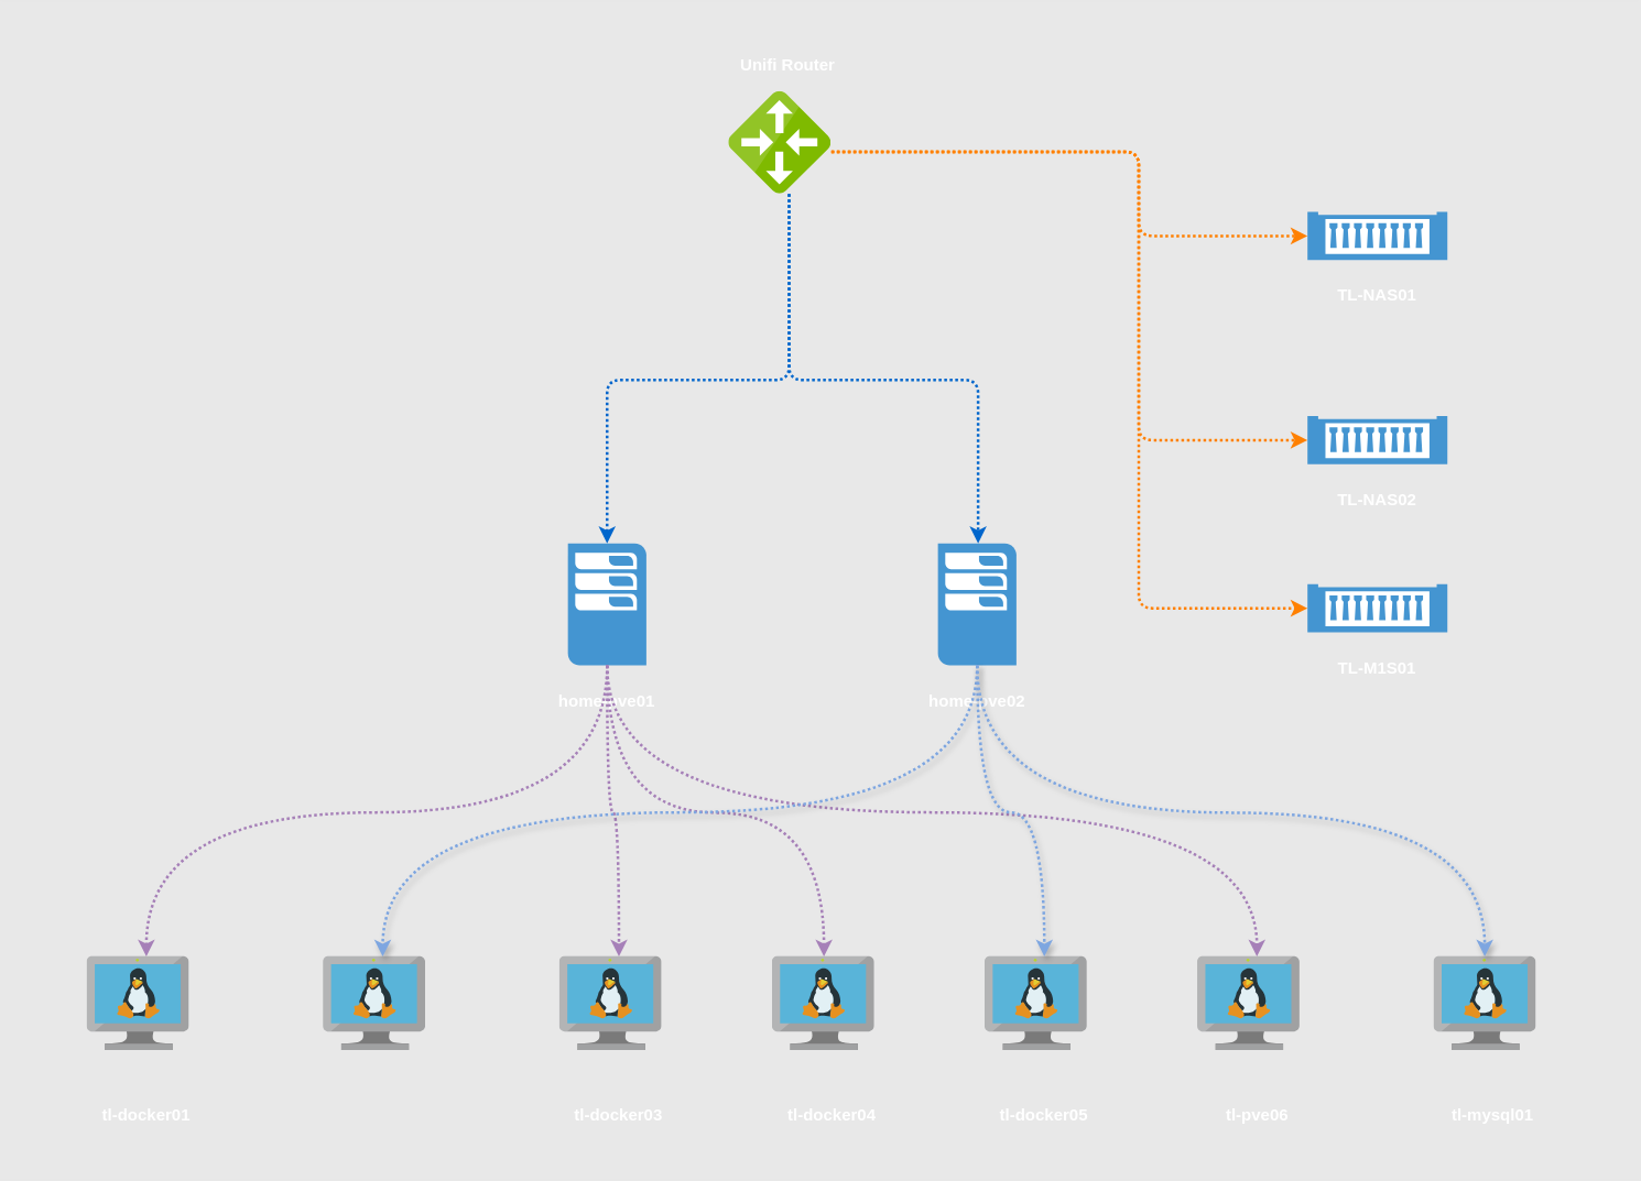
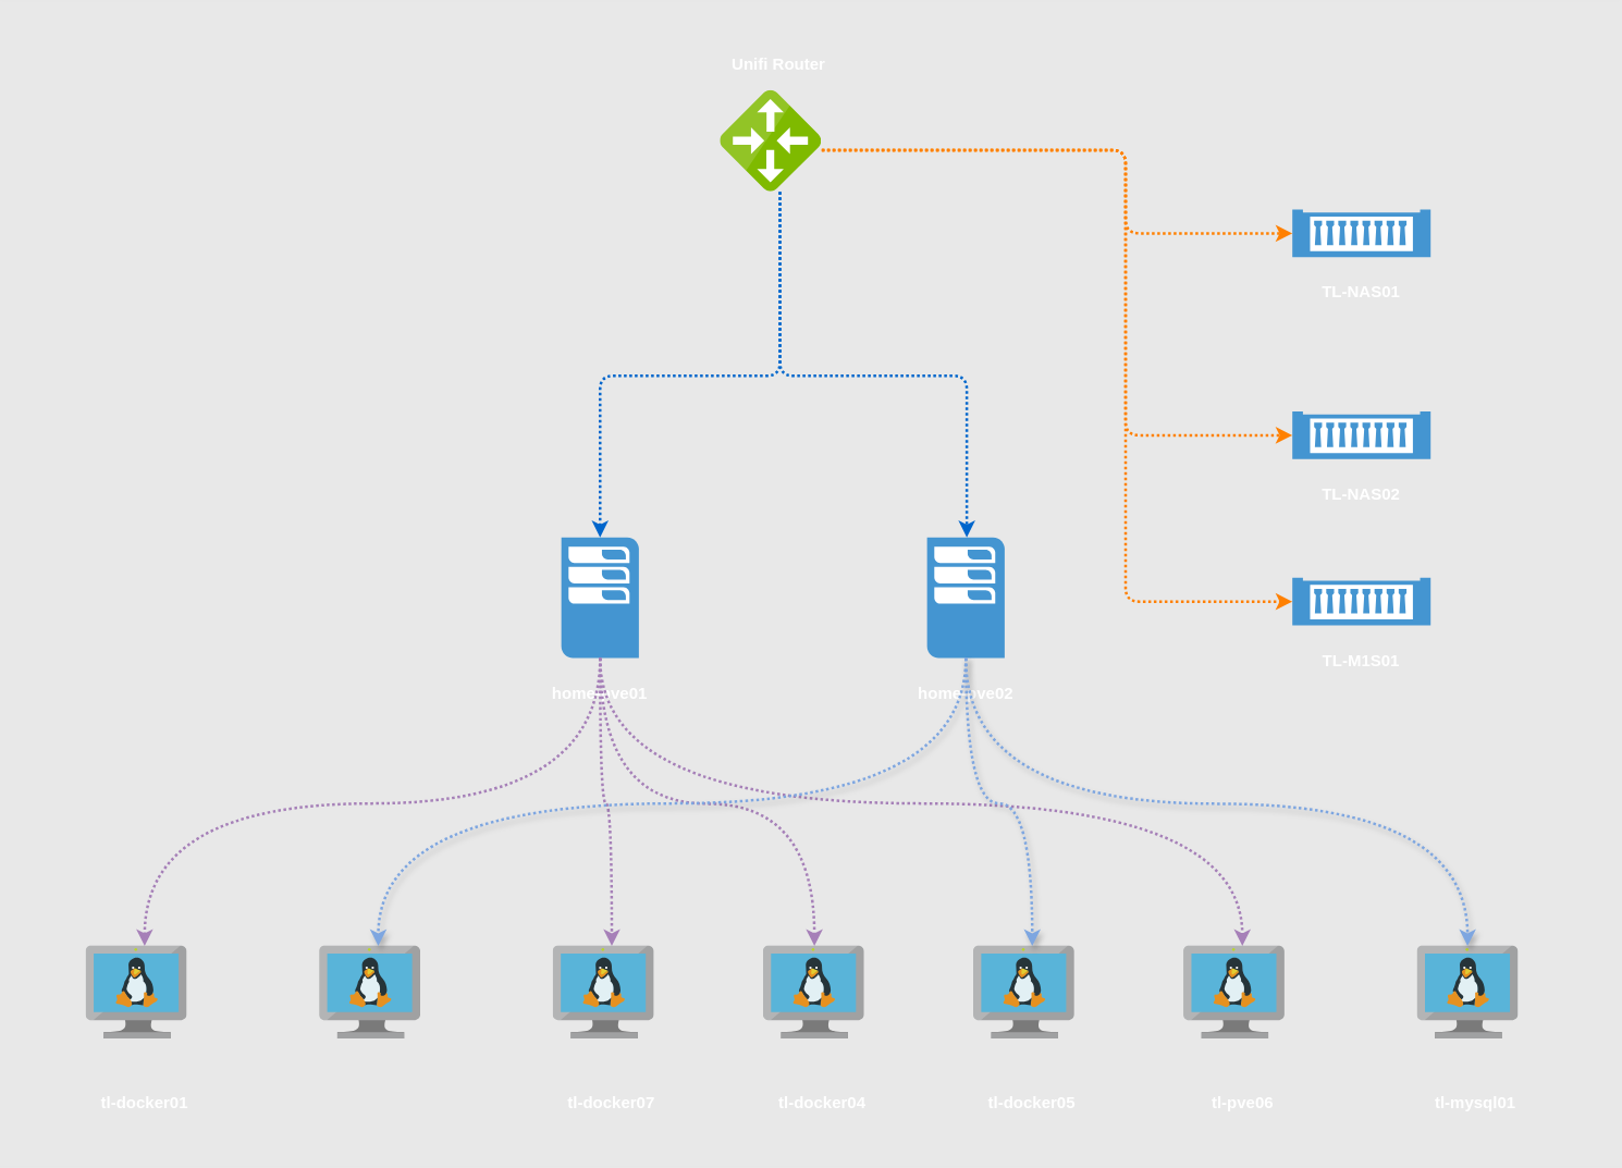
  <mxCell id="0" />
  <mxCell id="1" parent="0" />
  <mxCell id="2" value="" style="group;movable=1;resizable=1;rotatable=1;deletable=1;editable=1;locked=0;connectable=1;" parent="1" vertex="1" connectable="0"><mxGeometry x="657.821" y="394.254" width="120.149" height="141.079" as="geometry" /></mxCell>
  <mxCell id="3" value="" style="pointerEvents=1;shadow=0;dashed=0;html=1;strokeColor=none;fillColor=#4495D1;labelPosition=center;verticalLabelPosition=bottom;verticalAlign=top;align=center;outlineConnect=0;shape=mxgraph.veeam.2d.esx_esxi;movable=1;resizable=1;rotatable=1;deletable=1;editable=1;locked=0;connectable=1;" parent="2" vertex="1"><mxGeometry x="23.0" width="56.985" height="88.698" as="geometry" /></mxCell>
  <mxCell id="4" value="&lt;b&gt;&lt;font style=&quot;color: rgb(255, 255, 255);&quot;&gt;home-pve02&lt;/font&gt;&lt;/b&gt;" style="text;html=1;align=center;verticalAlign=middle;whiteSpace=wrap;rounded=0;movable=1;resizable=1;rotatable=1;deletable=1;editable=1;locked=0;connectable=1;" parent="2" vertex="1"><mxGeometry x="-17.164" y="88.698" width="137.313" height="52.381" as="geometry" /></mxCell>
  <mxCell id="5" value="" style="group;movable=1;resizable=1;rotatable=1;deletable=1;editable=1;locked=0;connectable=1;" parent="1" vertex="1" connectable="0"><mxGeometry x="486.179" y="66" width="171.642" height="139.683" as="geometry" /></mxCell>
  <mxCell id="6" value="" style="image;sketch=0;aspect=fixed;points=[];align=center;fontSize=12;image=img/lib/mscae/Local_Network_Gateways.svg;container=0;movable=1;resizable=1;rotatable=1;deletable=1;editable=1;locked=0;connectable=1;" parent="5" vertex="1"><mxGeometry x="42.91" width="74.305" height="74.305" as="geometry" /></mxCell>
  <mxCell id="7" value="&lt;b&gt;&lt;font style=&quot;color: rgb(255, 255, 255);&quot;&gt;Unifi Router&lt;/font&gt;&lt;/b&gt;" style="text;html=1;align=center;verticalAlign=middle;whiteSpace=wrap;rounded=0;container=0;movable=1;resizable=1;rotatable=1;deletable=1;editable=1;locked=0;connectable=1;" parent="5" vertex="1"><mxGeometry y="-45.397" width="171.642" height="52.381" as="geometry" /></mxCell>
  <mxCell id="8" style="edgeStyle=orthogonalEdgeStyle;rounded=1;orthogonalLoop=1;jettySize=auto;html=1;dashed=1;dashPattern=1 1;strokeWidth=2;jumpSize=6;curved=0;strokeColor=#0066CC;movable=1;resizable=1;rotatable=1;deletable=1;editable=1;locked=0;connectable=1;" parent="1" source="6" target="44" edge="1"><mxGeometry relative="1" as="geometry"><Array as="points"><mxPoint x="572.687" y="275.524" /><mxPoint x="440.522" y="275.524" /></Array></mxGeometry></mxCell>
  <mxCell id="9" style="edgeStyle=orthogonalEdgeStyle;rounded=1;orthogonalLoop=1;jettySize=auto;html=1;dashed=1;dashPattern=1 1;strokeWidth=2;jumpStyle=arc;flowAnimation=0;jumpSize=6;curved=0;strokeColor=#0066CC;movable=1;resizable=1;rotatable=1;deletable=1;editable=1;locked=0;connectable=1;" parent="1" source="6" target="3" edge="1"><mxGeometry relative="1" as="geometry"><Array as="points"><mxPoint x="572.687" y="275.524" /><mxPoint x="710" y="275.524" /></Array></mxGeometry></mxCell>
  <mxCell id="10" value="" style="group;movable=1;resizable=1;rotatable=1;deletable=1;editable=1;locked=0;connectable=1;" parent="1" vertex="1" connectable="0"><mxGeometry x="20" y="694.571" width="171.642" height="141.429" as="geometry" /></mxCell>
  <mxCell id="11" value="" style="image;sketch=0;aspect=fixed;html=1;points=[];align=center;fontSize=12;image=img/lib/mscae/VM_Linux.svg;movable=1;resizable=1;rotatable=1;deletable=1;editable=1;locked=0;connectable=1;" parent="10" vertex="1"><mxGeometry x="42.91" width="74.305" height="68.36" as="geometry" /></mxCell>
  <mxCell id="12" value="&lt;b&gt;&lt;font style=&quot;color: rgb(255, 255, 255);&quot;&gt;tl-docker01&lt;/font&gt;&lt;/b&gt;" style="text;html=1;align=center;verticalAlign=middle;whiteSpace=wrap;rounded=0;movable=1;resizable=1;rotatable=1;deletable=1;editable=1;locked=0;connectable=1;" parent="10" vertex="1"><mxGeometry y="89.048" width="171.642" height="52.381" as="geometry" /></mxCell>
  <mxCell id="13" value="" style="group;movable=1;resizable=1;rotatable=1;deletable=1;editable=1;locked=0;connectable=1;" parent="1" vertex="1" connectable="0"><mxGeometry x="191.642" y="694.571" width="171.642" height="141.429" as="geometry" /></mxCell>
  <mxCell id="14" value="" style="image;sketch=0;aspect=fixed;html=1;points=[];align=center;fontSize=12;image=img/lib/mscae/VM_Linux.svg;movable=1;resizable=1;rotatable=1;deletable=1;editable=1;locked=0;connectable=1;" parent="13" vertex="1"><mxGeometry x="42.91" width="74.305" height="68.36" as="geometry" /></mxCell>
  <mxCell id="15" value="" style="group;movable=1;resizable=1;rotatable=1;deletable=1;editable=1;locked=0;connectable=1;" parent="1" vertex="1" connectable="0"><mxGeometry x="363.284" y="694.571" width="171.642" height="141.429" as="geometry" /></mxCell>
  <mxCell id="16" value="" style="image;sketch=0;aspect=fixed;html=1;points=[];align=center;fontSize=12;image=img/lib/mscae/VM_Linux.svg;movable=1;resizable=1;rotatable=1;deletable=1;editable=1;locked=0;connectable=1;" parent="15" vertex="1"><mxGeometry x="42.91" width="74.305" height="68.36" as="geometry" /></mxCell>
- <mxCell id="17" value="&lt;b&gt;&lt;font style=&quot;color: rgb(255, 255, 255);&quot;&gt;tl-docker03&lt;/font&gt;&lt;/b&gt;" style="text;html=1;align=center;verticalAlign=middle;whiteSpace=wrap;rounded=0;movable=1;resizable=1;rotatable=1;deletable=1;editable=1;locked=0;connectable=1;" parent="15" vertex="1"><mxGeometry y="89.048" width="171.642" height="52.381" as="geometry" /></mxCell>
+ <mxCell id="17" value="&lt;b&gt;&lt;font style=&quot;color: rgb(255, 255, 255);&quot;&gt;tl-docker07&lt;/font&gt;&lt;/b&gt;" style="text;html=1;align=center;verticalAlign=middle;whiteSpace=wrap;rounded=0;movable=1;resizable=1;rotatable=1;deletable=1;editable=1;locked=0;connectable=1;" parent="15" vertex="1"><mxGeometry y="89.048" width="171.642" height="52.381" as="geometry" /></mxCell>
  <mxCell id="18" value="" style="group;movable=1;resizable=1;rotatable=1;deletable=1;editable=1;locked=0;connectable=1;fontStyle=1" parent="1" vertex="1" connectable="0"><mxGeometry x="517.761" y="694.571" width="171.642" height="141.429" as="geometry" /></mxCell>
  <mxCell id="19" value="" style="image;sketch=0;aspect=fixed;html=1;points=[];align=center;fontSize=12;image=img/lib/mscae/VM_Linux.svg;movable=1;resizable=1;rotatable=1;deletable=1;editable=1;locked=0;connectable=1;" parent="18" vertex="1"><mxGeometry x="42.91" width="74.305" height="68.36" as="geometry" /></mxCell>
  <mxCell id="20" value="&lt;b&gt;&lt;font style=&quot;color: rgb(255, 255, 255);&quot;&gt;tl-docker04&lt;/font&gt;&lt;/b&gt;" style="text;html=1;align=center;verticalAlign=middle;whiteSpace=wrap;rounded=0;movable=1;resizable=1;rotatable=1;deletable=1;editable=1;locked=0;connectable=1;" parent="18" vertex="1"><mxGeometry y="89.048" width="171.642" height="52.381" as="geometry" /></mxCell>
  <mxCell id="21" value="" style="group;movable=1;resizable=1;rotatable=1;deletable=1;editable=1;locked=0;connectable=1;" parent="1" vertex="1" connectable="0"><mxGeometry x="672.239" y="694.571" width="171.642" height="141.429" as="geometry" /></mxCell>
  <mxCell id="22" value="" style="image;sketch=0;aspect=fixed;html=1;points=[];align=center;fontSize=12;image=img/lib/mscae/VM_Linux.svg;movable=1;resizable=1;rotatable=1;deletable=1;editable=1;locked=0;connectable=1;" parent="21" vertex="1"><mxGeometry x="42.91" width="74.305" height="68.36" as="geometry" /></mxCell>
  <mxCell id="23" value="&lt;b&gt;&lt;font style=&quot;color: rgb(255, 255, 255);&quot;&gt;tl-docker05&lt;/font&gt;&lt;/b&gt;" style="text;html=1;align=center;verticalAlign=middle;whiteSpace=wrap;rounded=0;movable=1;resizable=1;rotatable=1;deletable=1;editable=1;locked=0;connectable=1;" parent="21" vertex="1"><mxGeometry y="89.048" width="171.642" height="52.381" as="geometry" /></mxCell>
  <mxCell id="24" value="" style="group;movable=1;resizable=1;rotatable=1;deletable=1;editable=1;locked=0;connectable=1;" parent="1" vertex="1" connectable="0"><mxGeometry x="826.716" y="694.571" width="171.642" height="141.429" as="geometry" /></mxCell>
  <mxCell id="25" value="" style="image;sketch=0;aspect=fixed;html=1;points=[];align=center;fontSize=12;image=img/lib/mscae/VM_Linux.svg;movable=1;resizable=1;rotatable=1;deletable=1;editable=1;locked=0;connectable=1;" parent="24" vertex="1"><mxGeometry x="42.91" width="74.305" height="68.36" as="geometry" /></mxCell>
  <mxCell id="26" value="&lt;b&gt;&lt;font style=&quot;color: rgb(255, 255, 255);&quot;&gt;tl-pve06&lt;/font&gt;&lt;/b&gt;" style="text;html=1;align=center;verticalAlign=middle;whiteSpace=wrap;rounded=0;movable=1;resizable=1;rotatable=1;deletable=1;editable=1;locked=0;connectable=1;" parent="24" vertex="1"><mxGeometry y="89.048" width="171.642" height="52.381" as="geometry" /></mxCell>
  <mxCell id="27" value="" style="group;movable=1;resizable=1;rotatable=1;deletable=1;editable=1;locked=0;connectable=1;" parent="1" vertex="1" connectable="0"><mxGeometry x="998.358" y="694.571" width="171.642" height="141.429" as="geometry" /></mxCell>
  <mxCell id="28" value="" style="image;sketch=0;aspect=fixed;html=1;points=[];align=center;fontSize=12;image=img/lib/mscae/VM_Linux.svg;movable=1;resizable=1;rotatable=1;deletable=1;editable=1;locked=0;connectable=1;" parent="27" vertex="1"><mxGeometry x="42.91" width="74.305" height="68.36" as="geometry" /></mxCell>
  <mxCell id="29" value="&lt;b&gt;&lt;font style=&quot;color: rgb(255, 255, 255);&quot;&gt;tl-mysql01&lt;/font&gt;&lt;/b&gt;" style="text;html=1;align=center;verticalAlign=middle;whiteSpace=wrap;rounded=0;movable=1;resizable=1;rotatable=1;deletable=1;editable=1;locked=0;connectable=1;" parent="27" vertex="1"><mxGeometry y="89.048" width="171.642" height="52.381" as="geometry" /></mxCell>
  <mxCell id="30" value="11" style="group;movable=1;resizable=1;rotatable=1;deletable=1;editable=1;locked=0;connectable=1;" parent="1" vertex="1" connectable="0"><mxGeometry x="914.254" y="153.302" width="171.642" height="87.302" as="geometry" /></mxCell>
  <mxCell id="31" value="" style="shadow=0;dashed=0;html=1;strokeColor=none;fillColor=#4495D1;labelPosition=center;verticalLabelPosition=bottom;verticalAlign=top;align=center;outlineConnect=0;shape=mxgraph.veeam.2d.physical_storage;movable=1;resizable=1;rotatable=1;deletable=1;editable=1;locked=0;connectable=1;" parent="30" vertex="1"><mxGeometry x="35.015" width="101.612" height="34.921" as="geometry" /></mxCell>
  <mxCell id="32" value="TL-NAS01" style="text;html=1;align=center;verticalAlign=middle;whiteSpace=wrap;rounded=0;movable=1;resizable=1;rotatable=1;deletable=1;editable=1;locked=0;connectable=1;fontStyle=1;fontColor=#FFFFFF;" parent="30" vertex="1"><mxGeometry y="34.921" width="171.642" height="52.381" as="geometry" /></mxCell>
  <mxCell id="33" value="" style="group;movable=1;resizable=1;rotatable=1;deletable=1;editable=1;locked=0;connectable=1;" parent="1" vertex="1" connectable="0"><mxGeometry x="914.254" y="301.714" width="171.642" height="87.302" as="geometry" /></mxCell>
  <mxCell id="34" value="" style="shadow=0;dashed=0;html=1;strokeColor=none;fillColor=#4495D1;labelPosition=center;verticalLabelPosition=bottom;verticalAlign=top;align=center;outlineConnect=0;shape=mxgraph.veeam.2d.physical_storage;movable=1;resizable=1;rotatable=1;deletable=1;editable=1;locked=0;connectable=1;" parent="33" vertex="1"><mxGeometry x="35.015" width="101.612" height="34.921" as="geometry" /></mxCell>
  <mxCell id="35" value="&lt;b&gt;&lt;font style=&quot;color: rgb(255, 255, 255);&quot;&gt;TL-NAS02&lt;/font&gt;&lt;/b&gt;" style="text;html=1;align=center;verticalAlign=middle;whiteSpace=wrap;rounded=0;movable=1;resizable=1;rotatable=1;deletable=1;editable=1;locked=0;connectable=1;" parent="33" vertex="1"><mxGeometry y="34.921" width="171.642" height="52.381" as="geometry" /></mxCell>
  <mxCell id="36" value="" style="group;movable=1;resizable=1;rotatable=1;deletable=1;editable=1;locked=0;connectable=1;" parent="1" vertex="1" connectable="0"><mxGeometry x="914.254" y="423.937" width="171.642" height="87.302" as="geometry" /></mxCell>
  <mxCell id="37" value="" style="shadow=0;dashed=0;html=1;strokeColor=none;fillColor=#4495D1;labelPosition=center;verticalLabelPosition=bottom;verticalAlign=top;align=center;outlineConnect=0;shape=mxgraph.veeam.2d.physical_storage;movable=1;resizable=1;rotatable=1;deletable=1;editable=1;locked=0;connectable=1;" parent="36" vertex="1"><mxGeometry x="35.015" width="101.612" height="34.921" as="geometry" /></mxCell>
  <mxCell id="38" value="&lt;font style=&quot;color: rgb(255, 255, 255);&quot;&gt;&lt;b&gt;TL-M1S01&lt;/b&gt;&lt;/font&gt;" style="text;html=1;align=center;verticalAlign=middle;whiteSpace=wrap;rounded=0;movable=1;resizable=1;rotatable=1;deletable=1;editable=1;locked=0;connectable=1;" parent="36" vertex="1"><mxGeometry y="34.921" width="171.642" height="52.381" as="geometry" /></mxCell>
  <mxCell id="39" style="edgeStyle=orthogonalEdgeStyle;rounded=1;orthogonalLoop=1;jettySize=auto;html=1;curved=0;dashed=1;dashPattern=1 1;strokeWidth=2;strokeColor=#FF8000;movable=1;resizable=1;rotatable=1;deletable=1;editable=1;locked=0;connectable=1;" parent="1" source="6" target="31" edge="1"><mxGeometry relative="1" as="geometry"><Array as="points"><mxPoint x="826.716" y="109.651" /><mxPoint x="826.716" y="170.762" /></Array></mxGeometry></mxCell>
  <mxCell id="40" style="edgeStyle=orthogonalEdgeStyle;rounded=1;orthogonalLoop=1;jettySize=auto;html=1;dashed=1;dashPattern=1 1;curved=0;strokeWidth=2;strokeColor=#FF8000;movable=1;resizable=1;rotatable=1;deletable=1;editable=1;locked=0;connectable=1;" parent="1" source="6" target="34" edge="1"><mxGeometry relative="1" as="geometry"><Array as="points"><mxPoint x="826.716" y="109.651" /><mxPoint x="826.716" y="319.175" /></Array></mxGeometry></mxCell>
  <mxCell id="41" style="edgeStyle=orthogonalEdgeStyle;rounded=1;orthogonalLoop=1;jettySize=auto;html=1;dashed=1;dashPattern=1 1;curved=0;startArrow=none;startFill=0;strokeWidth=2;strokeColor=#FF8000;movable=1;resizable=1;rotatable=1;deletable=1;editable=1;locked=0;connectable=1;" parent="1" source="6" target="37" edge="1"><mxGeometry relative="1" as="geometry"><Array as="points"><mxPoint x="826.716" y="109.651" /><mxPoint x="826.716" y="441.397" /></Array></mxGeometry></mxCell>
  <mxCell id="42" style="edgeStyle=orthogonalEdgeStyle;rounded=0;orthogonalLoop=1;jettySize=auto;html=1;exitX=0.5;exitY=0;exitDx=0;exitDy=0;dashed=1;dashPattern=1 1;strokeWidth=2;strokeColor=#A680B8;movable=1;resizable=1;rotatable=1;deletable=1;editable=1;locked=0;connectable=1;curved=1;" parent="1" source="45" target="11" edge="1"><mxGeometry relative="1" as="geometry"><Array as="points"><mxPoint x="440.522" y="589.81" /><mxPoint x="105.821" y="589.81" /></Array></mxGeometry></mxCell>
  <mxCell id="43" value="" style="group;movable=1;resizable=1;rotatable=1;deletable=1;editable=1;locked=0;connectable=1;" parent="1" vertex="1" connectable="0"><mxGeometry x="389.03" y="394.254" width="120.149" height="141.079" as="geometry" /></mxCell>
  <mxCell id="44" value="" style="pointerEvents=1;shadow=0;dashed=0;html=1;strokeColor=none;fillColor=#4495D1;labelPosition=center;verticalLabelPosition=bottom;verticalAlign=top;align=center;outlineConnect=0;shape=mxgraph.veeam.2d.esx_esxi;movable=1;resizable=1;rotatable=1;deletable=1;editable=1;locked=0;connectable=1;" parent="43" vertex="1"><mxGeometry x="23.0" width="56.985" height="88.698" as="geometry" /></mxCell>
  <mxCell id="45" value="&lt;b&gt;&lt;font style=&quot;color: rgb(255, 255, 255);&quot;&gt;home-pve01&lt;/font&gt;&lt;/b&gt;" style="text;html=1;align=center;verticalAlign=middle;whiteSpace=wrap;rounded=0;movable=1;resizable=1;rotatable=1;deletable=1;editable=1;locked=0;connectable=1;" parent="43" vertex="1"><mxGeometry x="-17.164" y="88.698" width="137.313" height="52.381" as="geometry" /></mxCell>
  <mxCell id="46" style="edgeStyle=orthogonalEdgeStyle;rounded=0;orthogonalLoop=1;jettySize=auto;html=1;exitX=0.5;exitY=0;exitDx=0;exitDy=0;dashed=1;dashPattern=1 1;strokeWidth=2;strokeColor=#A680B8;movable=1;resizable=1;rotatable=1;deletable=1;editable=1;locked=0;connectable=1;curved=1;" parent="1" source="45" target="16" edge="1"><mxGeometry relative="1" as="geometry"><Array as="points"><mxPoint x="440.522" y="589.81" /><mxPoint x="449.104" y="589.81" /></Array></mxGeometry></mxCell>
  <mxCell id="47" style="edgeStyle=orthogonalEdgeStyle;rounded=0;orthogonalLoop=1;jettySize=auto;html=1;exitX=0.5;exitY=0;exitDx=0;exitDy=0;dashed=1;dashPattern=1 1;strokeWidth=2;strokeColor=#A680B8;movable=1;resizable=1;rotatable=1;deletable=1;editable=1;locked=0;connectable=1;curved=1;" parent="1" source="45" target="19" edge="1"><mxGeometry relative="1" as="geometry"><Array as="points"><mxPoint x="441" y="590" /><mxPoint x="598" y="590" /></Array></mxGeometry></mxCell>
  <mxCell id="48" style="edgeStyle=orthogonalEdgeStyle;rounded=0;orthogonalLoop=1;jettySize=auto;html=1;exitX=0.5;exitY=0;exitDx=0;exitDy=0;dashed=1;dashPattern=1 1;strokeWidth=2;strokeColor=#A680B8;movable=1;resizable=1;rotatable=1;deletable=1;editable=1;locked=0;connectable=1;curved=1;" parent="1" source="45" target="25" edge="1"><mxGeometry relative="1" as="geometry"><Array as="points"><mxPoint x="440.522" y="589.81" /><mxPoint x="912.537" y="589.81" /></Array></mxGeometry></mxCell>
  <mxCell id="49" style="edgeStyle=orthogonalEdgeStyle;rounded=0;orthogonalLoop=1;jettySize=auto;html=1;exitX=0.5;exitY=0;exitDx=0;exitDy=0;dashed=1;dashPattern=1 1;strokeWidth=2;strokeColor=#7EA6E0;movable=1;resizable=1;rotatable=1;deletable=1;editable=1;locked=0;connectable=1;curved=1;shadow=1;jumpStyle=none;" parent="1" source="4" target="14" edge="1"><mxGeometry relative="1" as="geometry"><Array as="points"><mxPoint x="710" y="589.81" /><mxPoint x="277.463" y="589.81" /></Array></mxGeometry></mxCell>
  <mxCell id="50" style="edgeStyle=orthogonalEdgeStyle;rounded=0;orthogonalLoop=1;jettySize=auto;html=1;exitX=0.5;exitY=0;exitDx=0;exitDy=0;dashed=1;dashPattern=1 1;strokeWidth=2;strokeColor=#7EA6E0;movable=1;resizable=1;rotatable=1;deletable=1;editable=1;locked=0;connectable=1;curved=1;shadow=1;" parent="1" source="4" target="22" edge="1"><mxGeometry relative="1" as="geometry"><Array as="points"><mxPoint x="710" y="589.81" /><mxPoint x="758.06" y="589.81" /></Array></mxGeometry></mxCell>
  <mxCell id="51" style="edgeStyle=orthogonalEdgeStyle;rounded=0;orthogonalLoop=1;jettySize=auto;html=1;dashed=1;dashPattern=1 1;strokeWidth=2;strokeColor=#7EA6E0;movable=1;resizable=1;rotatable=1;deletable=1;editable=1;locked=0;connectable=1;curved=1;exitX=0.5;exitY=0;exitDx=0;exitDy=0;shadow=1;" parent="1" source="4" target="28" edge="1"><mxGeometry relative="1" as="geometry"><Array as="points"><mxPoint x="709" y="590" /><mxPoint x="1078" y="590" /></Array><mxPoint x="717.22" y="466.002" as="sourcePoint" /><mxPoint x="1070" y="686" as="targetPoint" /></mxGeometry></mxCell>
